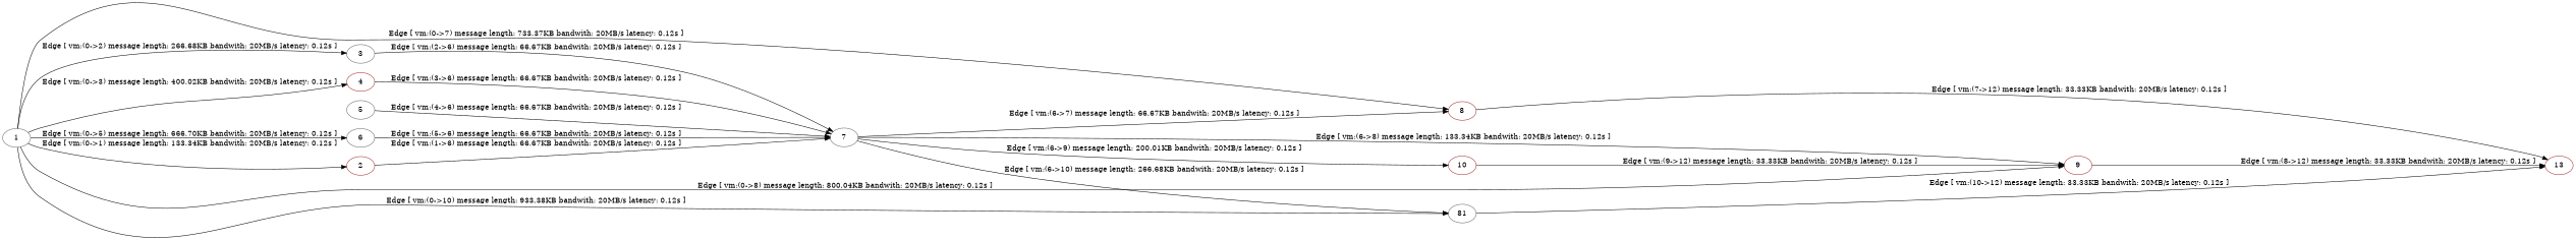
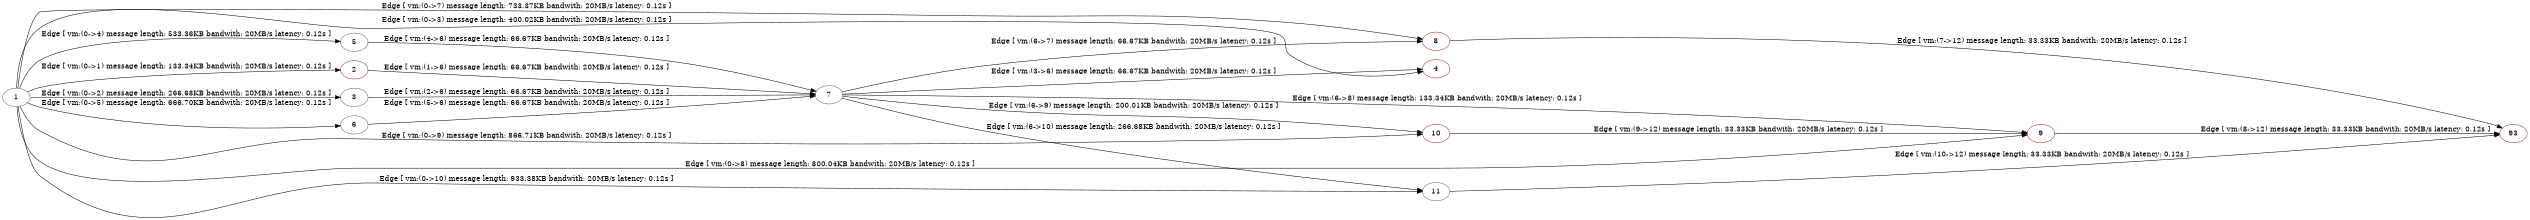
  digraph {
    rankdir=LR
    node [color=gray40]
    n1 [label=1]
    n2 [color=brown label=2]
    n3 [label=3]
    n4 [color=brown label=4]
    n5 [label=5]
    n6 [label=6]
    n7 [color=brown label=8]
    n8 [color=brown label=9]
    n9 [color=brown label=10]
-   n10 [label=81]
+   n10 [label=11]
    n11 [label=7]
-   n12 [color=brown label=13]
+   n12 [color=brown label=93]
    n1 -> n2 [label=" Edge [ vm:(0->1) message length: 133.34KB bandwith: 20MB/s latency: 0.12s ]"]
    n1 -> n3 [label=" Edge [ vm:(0->2) message length: 266.68KB bandwith: 20MB/s latency: 0.12s ]"]
    n1 -> n4 [label=" Edge [ vm:(0->3) message length: 400.02KB bandwith: 20MB/s latency: 0.12s ]"]
+   n1 -> n5 [label=" Edge [ vm:(0->4) message length: 533.36KB bandwith: 20MB/s latency: 0.12s ]"]
    n1 -> n6 [label=" Edge [ vm:(0->5) message length: 666.70KB bandwith: 20MB/s latency: 0.12s ]"]
    n1 -> n7 [label=" Edge [ vm:(0->7) message length: 733.37KB bandwith: 20MB/s latency: 0.12s ]"]
    n1 -> n8 [label=" Edge [ vm:(0->8) message length: 800.04KB bandwith: 20MB/s latency: 0.12s ]"]
+   n1 -> n9 [label=" Edge [ vm:(0->9) message length: 866.71KB bandwith: 20MB/s latency: 0.12s ]"]
    n1 -> n10 [label=" Edge [ vm:(0->10) message length: 933.38KB bandwith: 20MB/s latency: 0.12s ]"]
    n2 -> n11 [label=" Edge [ vm:(1->6) message length: 66.67KB bandwith: 20MB/s latency: 0.12s ]"]
    n3 -> n11 [label=" Edge [ vm:(2->6) message length: 66.67KB bandwith: 20MB/s latency: 0.12s ]"]
-   n4 -> n11 [label=" Edge [ vm:(3->6) message length: 66.67KB bandwith: 20MB/s latency: 0.12s ]"]
+   n11 -> n4 [label=" Edge [ vm:(3->6) message length: 66.67KB bandwith: 20MB/s latency: 0.12s ]"]
    n5 -> n11 [label=" Edge [ vm:(4->6) message length: 66.67KB bandwith: 20MB/s latency: 0.12s ]"]
    n6 -> n11 [label=" Edge [ vm:(5->6) message length: 66.67KB bandwith: 20MB/s latency: 0.12s ]"]
    n7 -> n12 [label=" Edge [ vm:(7->12) message length: 33.33KB bandwith: 20MB/s latency: 0.12s ]"]
    n8 -> n12 [label=" Edge [ vm:(8->12) message length: 33.33KB bandwith: 20MB/s latency: 0.12s ]"]
    n9 -> n8 [label=" Edge [ vm:(9->12) message length: 33.33KB bandwith: 20MB/s latency: 0.12s ]"]
    n10 -> n12 [label=" Edge [ vm:(10->12) message length: 33.33KB bandwith: 20MB/s latency: 0.12s ]"]
    n11 -> n7 [label=" Edge [ vm:(6->7) message length: 66.67KB bandwith: 20MB/s latency: 0.12s ]"]
    n11 -> n8 [label=" Edge [ vm:(6->8) message length: 133.34KB bandwith: 20MB/s latency: 0.12s ]"]
    n11 -> n9 [label=" Edge [ vm:(6->9) message length: 200.01KB bandwith: 20MB/s latency: 0.12s ]"]
    n11 -> n10 [label=" Edge [ vm:(6->10) message length: 266.68KB bandwith: 20MB/s latency: 0.12s ]"]
  }
